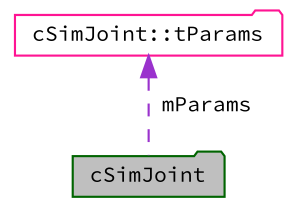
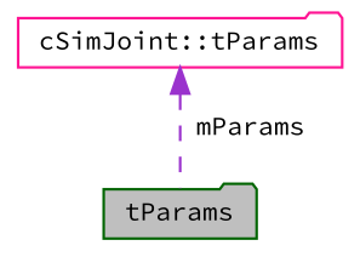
  digraph {
    fontname="Source Code Pro"
    node [fontname="Source Code Pro" fontsize=10 shape=folder style=filled]
-   n1 [color=darkgreen fillcolor=grey75 fontcolor=black height=0.2 label=cSimJoint width=0.4]
+   n1 [color=darkgreen fillcolor=grey75 fontcolor=black height=0.2 label=tParams width=0.4]
    n2 [color=deeppink fillcolor=white height=0.2 label="cSimJoint::tParams" width=0.4]
    n2 -> n1 [color=darkorchid3 dir=back fontname="Source Code Pro" fontsize=10 label=" mParams" labelfontname=Helvetica labelfontsize=10 style=dashed]
  }
